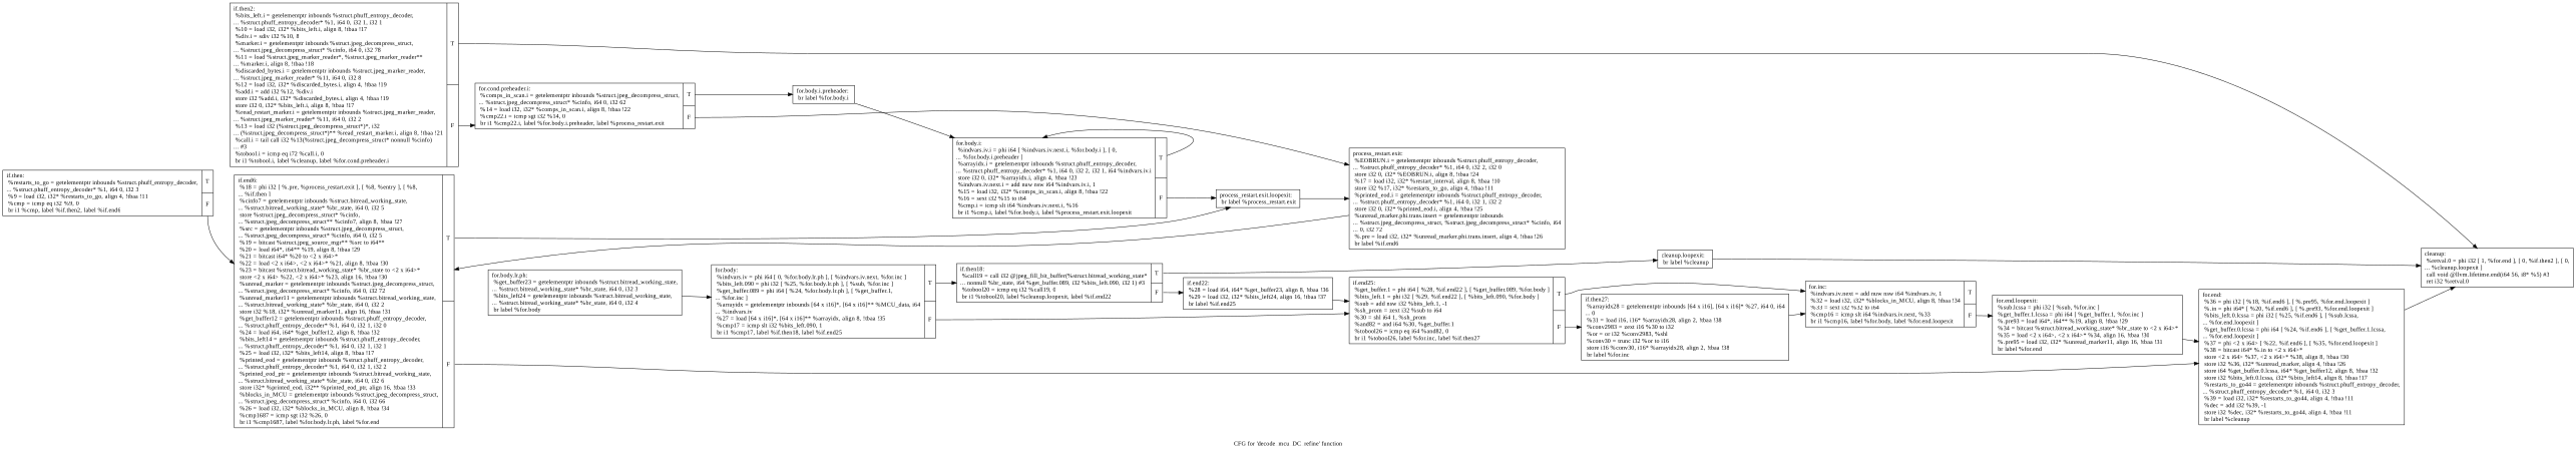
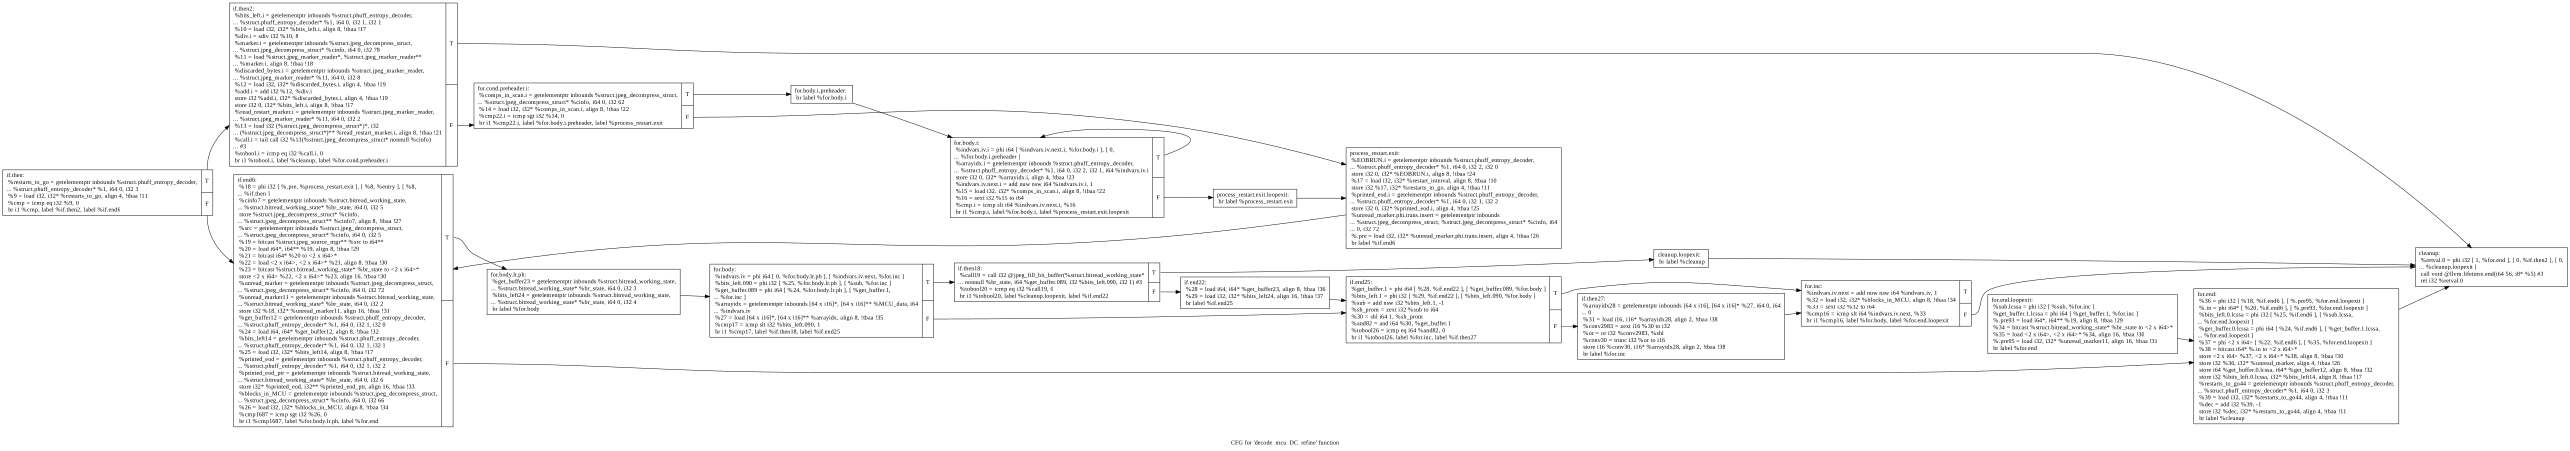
  digraph {
    fontname="Liberation Serif"
    label="CFG for 'decode_mcu_DC_refine' function"
    rankdir=LR
    node [fontname="Liberation Serif" shape=record]
    edge [fontname="Liberation Serif" tailport=s0]
    n1 [label="{if.end6:                                          \l  %18 = phi i32 [ %.pre, %process_restart.exit ], [ %8, %entry ], [ %8,\l... %if.then ]\l  %cinfo7 = getelementptr inbounds %struct.bitread_working_state,\l... %struct.bitread_working_state* %br_state, i64 0, i32 5\l  store %struct.jpeg_decompress_struct* %cinfo,\l... %struct.jpeg_decompress_struct** %cinfo7, align 8, !tbaa !27\l  %src = getelementptr inbounds %struct.jpeg_decompress_struct,\l... %struct.jpeg_decompress_struct* %cinfo, i64 0, i32 5\l  %19 = bitcast %struct.jpeg_source_mgr** %src to i64**\l  %20 = load i64*, i64** %19, align 8, !tbaa !29\l  %21 = bitcast i64* %20 to \<2 x i64\>*\l  %22 = load \<2 x i64\>, \<2 x i64\>* %21, align 8, !tbaa !30\l  %23 = bitcast %struct.bitread_working_state* %br_state to \<2 x i64\>*\l  store \<2 x i64\> %22, \<2 x i64\>* %23, align 16, !tbaa !30\l  %unread_marker = getelementptr inbounds %struct.jpeg_decompress_struct,\l... %struct.jpeg_decompress_struct* %cinfo, i64 0, i32 72\l  %unread_marker11 = getelementptr inbounds %struct.bitread_working_state,\l... %struct.bitread_working_state* %br_state, i64 0, i32 2\l  store i32 %18, i32* %unread_marker11, align 16, !tbaa !31\l  %get_buffer12 = getelementptr inbounds %struct.phuff_entropy_decoder,\l... %struct.phuff_entropy_decoder* %1, i64 0, i32 1, i32 0\l  %24 = load i64, i64* %get_buffer12, align 8, !tbaa !32\l  %bits_left14 = getelementptr inbounds %struct.phuff_entropy_decoder,\l... %struct.phuff_entropy_decoder* %1, i64 0, i32 1, i32 1\l  %25 = load i32, i32* %bits_left14, align 8, !tbaa !17\l  %printed_eod = getelementptr inbounds %struct.phuff_entropy_decoder,\l... %struct.phuff_entropy_decoder* %1, i64 0, i32 1, i32 2\l  %printed_eod_ptr = getelementptr inbounds %struct.bitread_working_state,\l... %struct.bitread_working_state* %br_state, i64 0, i32 6\l  store i32* %printed_eod, i32** %printed_eod_ptr, align 16, !tbaa !33\l  %blocks_in_MCU = getelementptr inbounds %struct.jpeg_decompress_struct,\l... %struct.jpeg_decompress_struct* %cinfo, i64 0, i32 66\l  %26 = load i32, i32* %blocks_in_MCU, align 8, !tbaa !34\l  %cmp1687 = icmp sgt i32 %26, 0\l  br i1 %cmp1687, label %for.body.lr.ph, label %for.end\l|{<s0>T|<s1>F}}"]
    n2 [label="{for.body.lr.ph:                                   \l  %get_buffer23 = getelementptr inbounds %struct.bitread_working_state,\l... %struct.bitread_working_state* %br_state, i64 0, i32 3\l  %bits_left24 = getelementptr inbounds %struct.bitread_working_state,\l... %struct.bitread_working_state* %br_state, i64 0, i32 4\l  br label %for.body\l}"]
    n3 [label="{for.end:                                          \l  %36 = phi i32 [ %18, %if.end6 ], [ %.pre95, %for.end.loopexit ]\l  %.in = phi i64* [ %20, %if.end6 ], [ %.pre93, %for.end.loopexit ]\l  %bits_left.0.lcssa = phi i32 [ %25, %if.end6 ], [ %sub.lcssa,\l... %for.end.loopexit ]\l  %get_buffer.0.lcssa = phi i64 [ %24, %if.end6 ], [ %get_buffer.1.lcssa,\l... %for.end.loopexit ]\l  %37 = phi \<2 x i64\> [ %22, %if.end6 ], [ %35, %for.end.loopexit ]\l  %38 = bitcast i64* %.in to \<2 x i64\>*\l  store \<2 x i64\> %37, \<2 x i64\>* %38, align 8, !tbaa !30\l  store i32 %36, i32* %unread_marker, align 4, !tbaa !26\l  store i64 %get_buffer.0.lcssa, i64* %get_buffer12, align 8, !tbaa !32\l  store i32 %bits_left.0.lcssa, i32* %bits_left14, align 8, !tbaa !17\l  %restarts_to_go44 = getelementptr inbounds %struct.phuff_entropy_decoder,\l... %struct.phuff_entropy_decoder* %1, i64 0, i32 3\l  %39 = load i32, i32* %restarts_to_go44, align 4, !tbaa !11\l  %dec = add i32 %39, -1\l  store i32 %dec, i32* %restarts_to_go44, align 4, !tbaa !11\l  br label %cleanup\l}"]
    n4 [label="{if.then:                                          \l  %restarts_to_go = getelementptr inbounds %struct.phuff_entropy_decoder,\l... %struct.phuff_entropy_decoder* %1, i64 0, i32 3\l  %9 = load i32, i32* %restarts_to_go, align 4, !tbaa !11\l  %cmp = icmp eq i32 %9, 0\l  br i1 %cmp, label %if.then2, label %if.end6\l|{<s0>T|<s1>F}}"]
-   n5 [label="{if.then2:                                         \l  %bits_left.i = getelementptr inbounds %struct.phuff_entropy_decoder,\l... %struct.phuff_entropy_decoder* %1, i64 0, i32 1, i32 1\l  %10 = load i32, i32* %bits_left.i, align 8, !tbaa !17\l  %div.i = sdiv i32 %10, 8\l  %marker.i = getelementptr inbounds %struct.jpeg_decompress_struct,\l... %struct.jpeg_decompress_struct* %cinfo, i64 0, i32 78\l  %11 = load %struct.jpeg_marker_reader*, %struct.jpeg_marker_reader**\l... %marker.i, align 8, !tbaa !18\l  %discarded_bytes.i = getelementptr inbounds %struct.jpeg_marker_reader,\l... %struct.jpeg_marker_reader* %11, i64 0, i32 8\l  %12 = load i32, i32* %discarded_bytes.i, align 4, !tbaa !19\l  %add.i = add i32 %12, %div.i\l  store i32 %add.i, i32* %discarded_bytes.i, align 4, !tbaa !19\l  store i32 0, i32* %bits_left.i, align 8, !tbaa !17\l  %read_restart_marker.i = getelementptr inbounds %struct.jpeg_marker_reader,\l... %struct.jpeg_marker_reader* %11, i64 0, i32 2\l  %13 = load i32 (%struct.jpeg_decompress_struct*)*, i32\l... (%struct.jpeg_decompress_struct*)** %read_restart_marker.i, align 8, !tbaa !21\l  %call.i = tail call i32 %13(%struct.jpeg_decompress_struct* nonnull %cinfo)\l... #3\l  %tobool.i = icmp eq i72 %call.i, 0\l  br i1 %tobool.i, label %cleanup, label %for.cond.preheader.i\l|{<s0>T|<s1>F}}"]
+   n5 [label="{if.then2:                                         \l  %bits_left.i = getelementptr inbounds %struct.phuff_entropy_decoder,\l... %struct.phuff_entropy_decoder* %1, i64 0, i32 1, i32 1\l  %10 = load i32, i32* %bits_left.i, align 8, !tbaa !17\l  %div.i = sdiv i32 %10, 8\l  %marker.i = getelementptr inbounds %struct.jpeg_decompress_struct,\l... %struct.jpeg_decompress_struct* %cinfo, i64 0, i32 78\l  %11 = load %struct.jpeg_marker_reader*, %struct.jpeg_marker_reader**\l... %marker.i, align 8, !tbaa !18\l  %discarded_bytes.i = getelementptr inbounds %struct.jpeg_marker_reader,\l... %struct.jpeg_marker_reader* %11, i64 0, i32 8\l  %12 = load i32, i32* %discarded_bytes.i, align 4, !tbaa !19\l  %add.i = add i32 %12, %div.i\l  store i32 %add.i, i32* %discarded_bytes.i, align 4, !tbaa !19\l  store i32 0, i32* %bits_left.i, align 8, !tbaa !17\l  %read_restart_marker.i = getelementptr inbounds %struct.jpeg_marker_reader,\l... %struct.jpeg_marker_reader* %11, i64 0, i32 2\l  %13 = load i32 (%struct.jpeg_decompress_struct*)*, i32\l... (%struct.jpeg_decompress_struct*)** %read_restart_marker.i, align 8, !tbaa !21\l  %call.i = tail call i32 %13(%struct.jpeg_decompress_struct* nonnull %cinfo)\l... #3\l  %tobool.i = icmp eq i32 %call.i, 0\l  br i1 %tobool.i, label %cleanup, label %for.cond.preheader.i\l|{<s0>T|<s1>F}}"]
    n6 [label="{for.body:                                         \l  %indvars.iv = phi i64 [ 0, %for.body.lr.ph ], [ %indvars.iv.next, %for.inc ]\l  %bits_left.090 = phi i32 [ %25, %for.body.lr.ph ], [ %sub, %for.inc ]\l  %get_buffer.089 = phi i64 [ %24, %for.body.lr.ph ], [ %get_buffer.1,\l... %for.inc ]\l  %arrayidx = getelementptr inbounds [64 x i16]*, [64 x i16]** %MCU_data, i64\l... %indvars.iv\l  %27 = load [64 x i16]*, [64 x i16]** %arrayidx, align 8, !tbaa !35\l  %cmp17 = icmp slt i32 %bits_left.090, 1\l  br i1 %cmp17, label %if.then18, label %if.end25\l|{<s0>T|<s1>F}}"]
    n7 [label="{cleanup:                                          \l  %retval.0 = phi i32 [ 1, %for.end ], [ 0, %if.then2 ], [ 0,\l... %cleanup.loopexit ]\l  call void @llvm.lifetime.end(i64 56, i8* %5) #3\l  ret i32 %retval.0\l}"]
    n8 [label="{for.cond.preheader.i:                             \l  %comps_in_scan.i = getelementptr inbounds %struct.jpeg_decompress_struct,\l... %struct.jpeg_decompress_struct* %cinfo, i64 0, i32 62\l  %14 = load i32, i32* %comps_in_scan.i, align 8, !tbaa !22\l  %cmp22.i = icmp sgt i32 %14, 0\l  br i1 %cmp22.i, label %for.body.i.preheader, label %process_restart.exit\l|{<s0>T|<s1>F}}"]
    n9 [label="{for.body.i.preheader:                             \l  br label %for.body.i\l}"]
    n10 [label="{process_restart.exit:                             \l  %EOBRUN.i = getelementptr inbounds %struct.phuff_entropy_decoder,\l... %struct.phuff_entropy_decoder* %1, i64 0, i32 2, i32 0\l  store i32 0, i32* %EOBRUN.i, align 8, !tbaa !24\l  %17 = load i32, i32* %restart_interval, align 8, !tbaa !10\l  store i32 %17, i32* %restarts_to_go, align 4, !tbaa !11\l  %printed_eod.i = getelementptr inbounds %struct.phuff_entropy_decoder,\l... %struct.phuff_entropy_decoder* %1, i64 0, i32 1, i32 2\l  store i32 0, i32* %printed_eod.i, align 4, !tbaa !25\l  %unread_marker.phi.trans.insert = getelementptr inbounds\l... %struct.jpeg_decompress_struct, %struct.jpeg_decompress_struct* %cinfo, i64\l... 0, i32 72\l  %.pre = load i32, i32* %unread_marker.phi.trans.insert, align 4, !tbaa !26\l  br label %if.end6\l}"]
    n11 [label="{for.body.i:                                       \l  %indvars.iv.i = phi i64 [ %indvars.iv.next.i, %for.body.i ], [ 0,\l... %for.body.i.preheader ]\l  %arrayidx.i = getelementptr inbounds %struct.phuff_entropy_decoder,\l... %struct.phuff_entropy_decoder* %1, i64 0, i32 2, i32 1, i64 %indvars.iv.i\l  store i32 0, i32* %arrayidx.i, align 4, !tbaa !23\l  %indvars.iv.next.i = add nuw nsw i64 %indvars.iv.i, 1\l  %15 = load i32, i32* %comps_in_scan.i, align 8, !tbaa !22\l  %16 = sext i32 %15 to i64\l  %cmp.i = icmp slt i64 %indvars.iv.next.i, %16\l  br i1 %cmp.i, label %for.body.i, label %process_restart.exit.loopexit\l|{<s0>T|<s1>F}}"]
    n12 [label="{process_restart.exit.loopexit:                    \l  br label %process_restart.exit\l}"]
    n13 [label="{if.then18:                                        \l  %call19 = call i32 @jpeg_fill_bit_buffer(%struct.bitread_working_state*\l... nonnull %br_state, i64 %get_buffer.089, i32 %bits_left.090, i32 1) #3\l  %tobool20 = icmp eq i32 %call19, 0\l  br i1 %tobool20, label %cleanup.loopexit, label %if.end22\l|{<s0>T|<s1>F}}"]
    n14 [label="{if.end25:                                         \l  %get_buffer.1 = phi i64 [ %28, %if.end22 ], [ %get_buffer.089, %for.body ]\l  %bits_left.1 = phi i32 [ %29, %if.end22 ], [ %bits_left.090, %for.body ]\l  %sub = add nsw i32 %bits_left.1, -1\l  %sh_prom = zext i32 %sub to i64\l  %30 = shl i64 1, %sh_prom\l  %and82 = and i64 %30, %get_buffer.1\l  %tobool26 = icmp eq i64 %and82, 0\l  br i1 %tobool26, label %for.inc, label %if.then27\l|{<s0>T|<s1>F}}"]
    n15 [label="{cleanup.loopexit:                                 \l  br label %cleanup\l}"]
    n16 [label="{if.end22:                                         \l  %28 = load i64, i64* %get_buffer23, align 8, !tbaa !36\l  %29 = load i32, i32* %bits_left24, align 16, !tbaa !37\l  br label %if.end25\l}"]
    n17 [label="{for.inc:                                          \l  %indvars.iv.next = add nuw nsw i64 %indvars.iv, 1\l  %32 = load i32, i32* %blocks_in_MCU, align 8, !tbaa !34\l  %33 = sext i32 %32 to i64\l  %cmp16 = icmp slt i64 %indvars.iv.next, %33\l  br i1 %cmp16, label %for.body, label %for.end.loopexit\l|{<s0>T|<s1>F}}"]
    n18 [label="{if.then27:                                        \l  %arrayidx28 = getelementptr inbounds [64 x i16], [64 x i16]* %27, i64 0, i64\l... 0\l  %31 = load i16, i16* %arrayidx28, align 2, !tbaa !38\l  %conv2983 = zext i16 %30 to i32\l  %or = or i32 %conv2983, %shl\l  %conv30 = trunc i32 %or to i16\l  store i16 %conv30, i16* %arrayidx28, align 2, !tbaa !38\l  br label %for.inc\l}"]
    n19 [label="{for.end.loopexit:                                 \l  %sub.lcssa = phi i32 [ %sub, %for.inc ]\l  %get_buffer.1.lcssa = phi i64 [ %get_buffer.1, %for.inc ]\l  %.pre93 = load i64*, i64** %19, align 8, !tbaa !29\l  %34 = bitcast %struct.bitread_working_state* %br_state to \<2 x i64\>*\l  %35 = load \<2 x i64\>, \<2 x i64\>* %34, align 16, !tbaa !30\l  %.pre95 = load i32, i32* %unread_marker11, align 16, !tbaa !31\l  br label %for.end\l}"]
-   n1 -> n12
+   n1 -> n2
    n1 -> n3 [tailport=s1]
    n2 -> n6
    n3 -> n7
    n4 -> n1 [tailport=s1]
+   n4 -> n5
    n5 -> n7
    n5 -> n8 [tailport=s1]
    n6 -> n13
    n6 -> n14 [tailport=s1]
    n8 -> n9
    n8 -> n10 [tailport=s1]
    n9 -> n11
    n10 -> n1
    n11 -> n11
    n11 -> n12 [tailport=s1]
    n12 -> n10
    n13 -> n15
    n13 -> n16 [tailport=s1]
    n14 -> n17
    n14 -> n18 [tailport=s1]
    n15 -> n7
    n16 -> n14
-   n17 -> n19 [tailport=s1]
+   n17 -> n7 [tailport=s1]
    n18 -> n17
    n19 -> n3
  }
